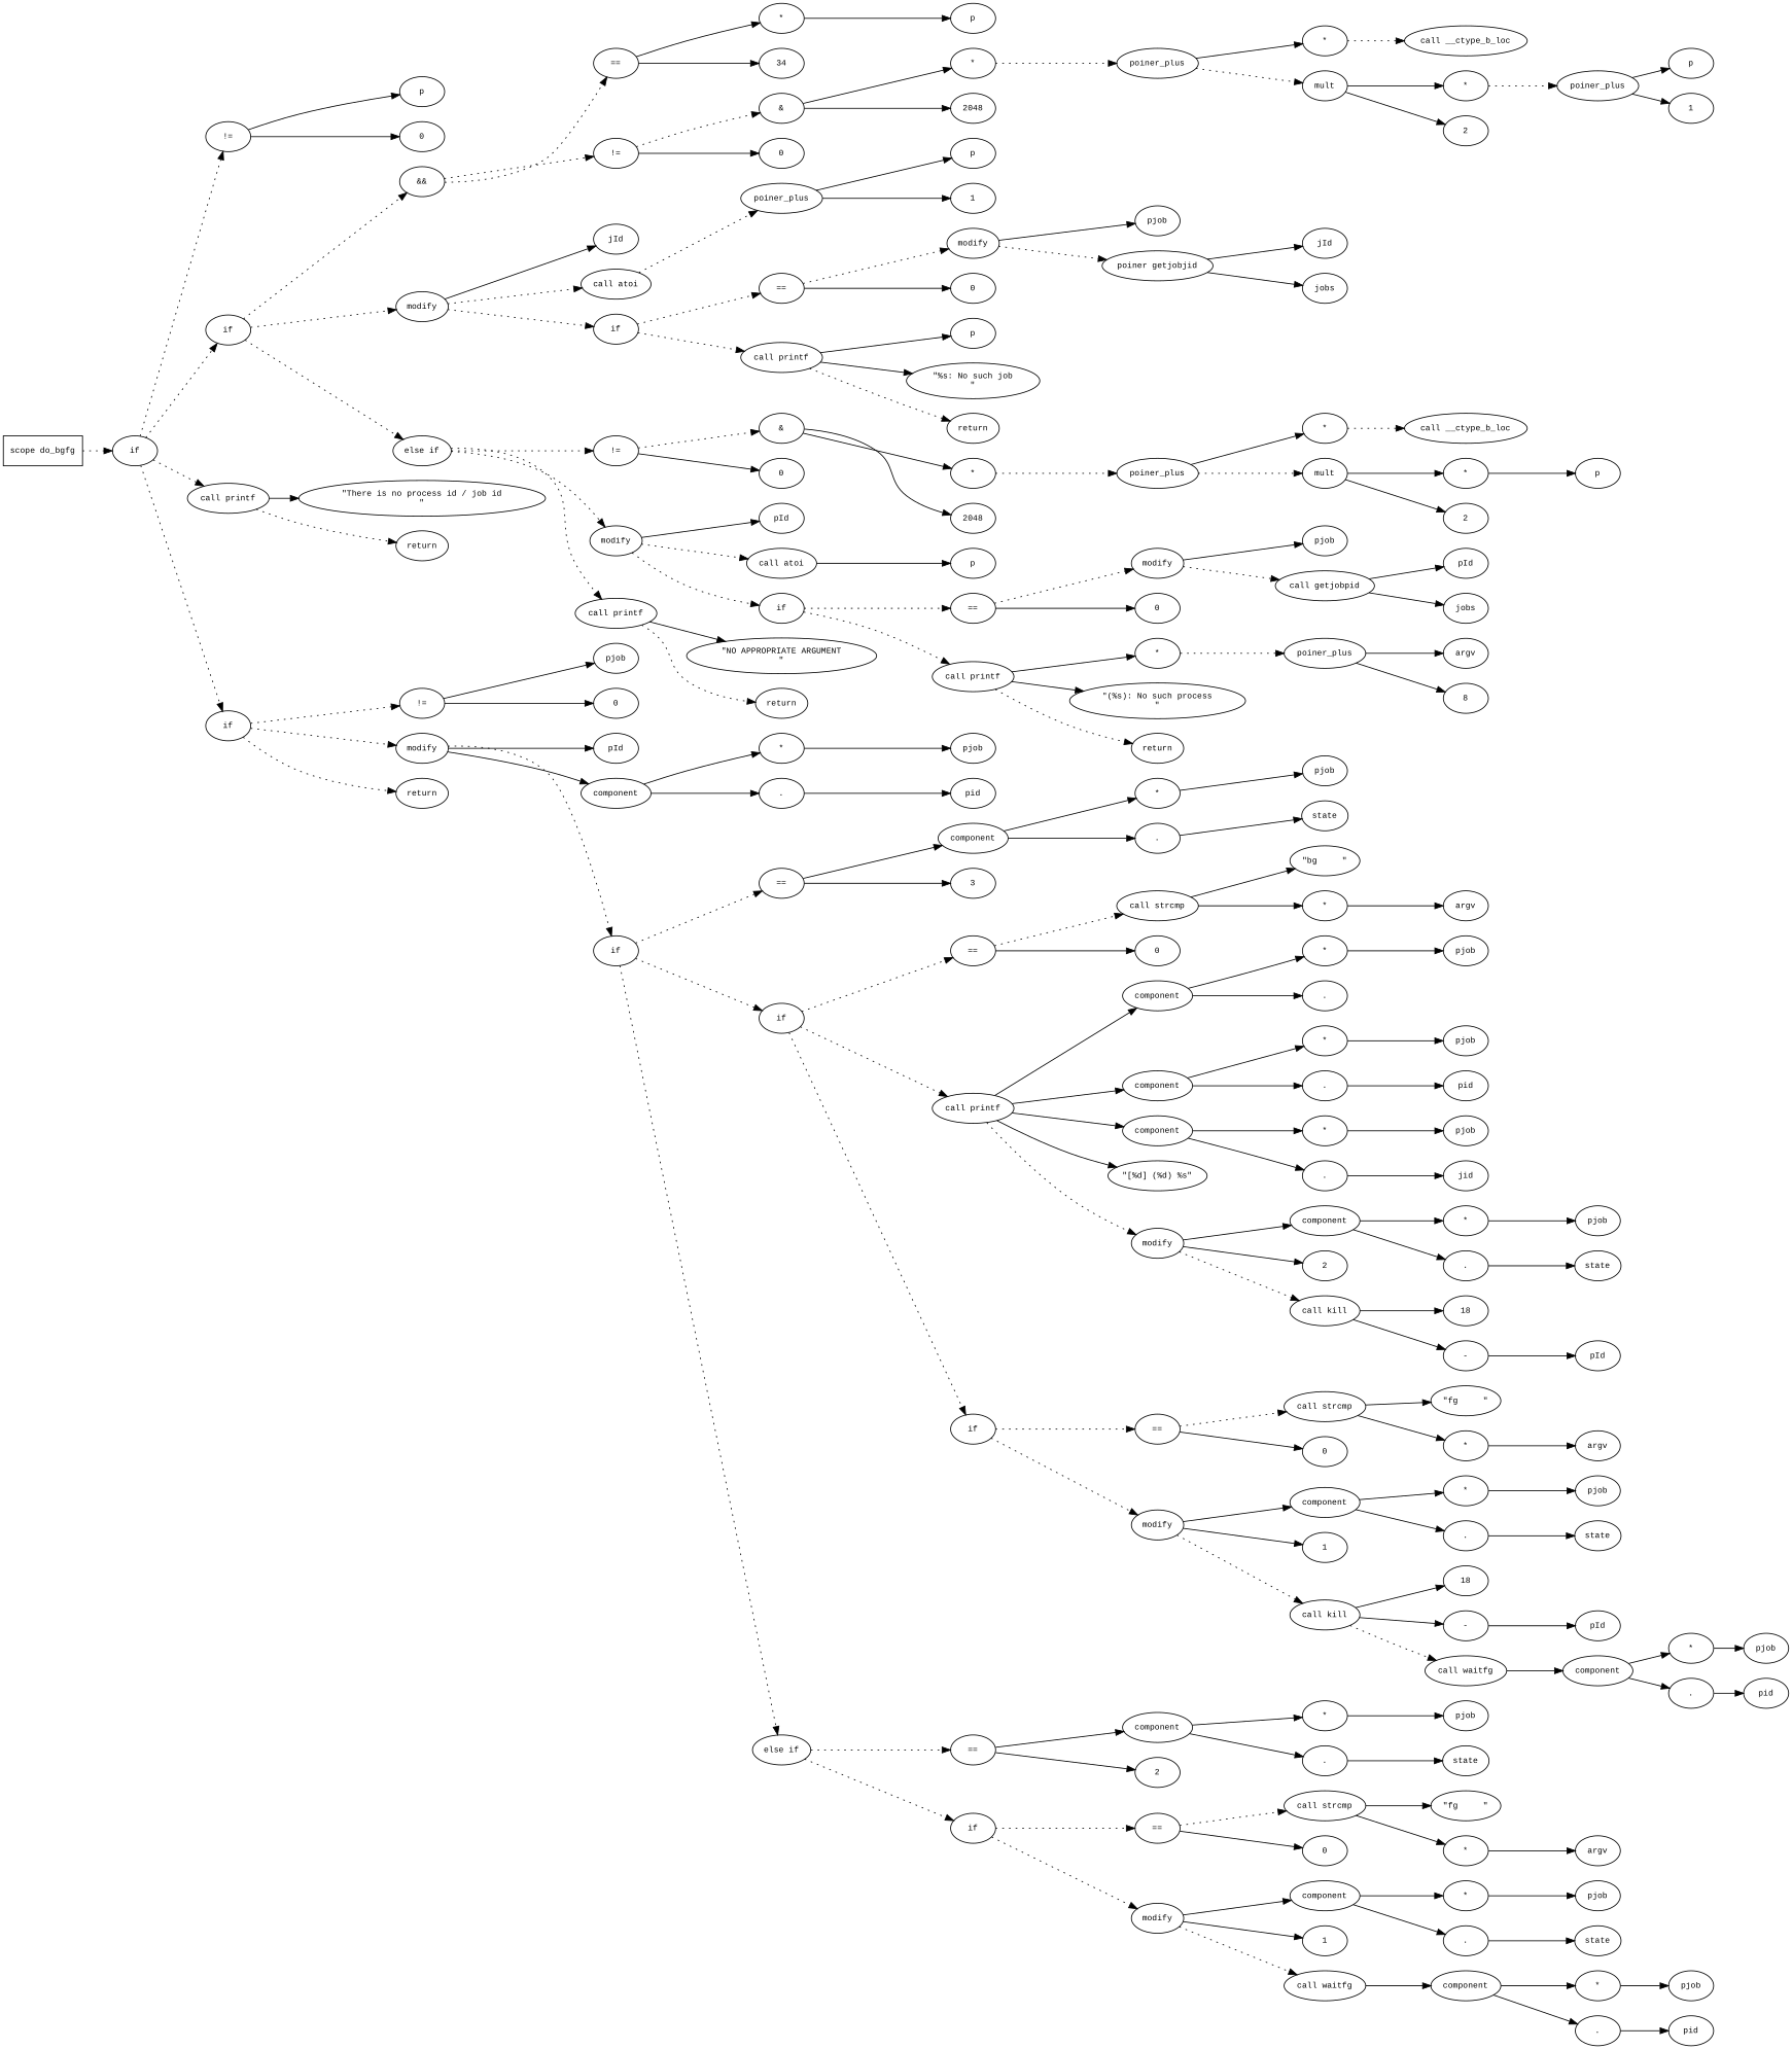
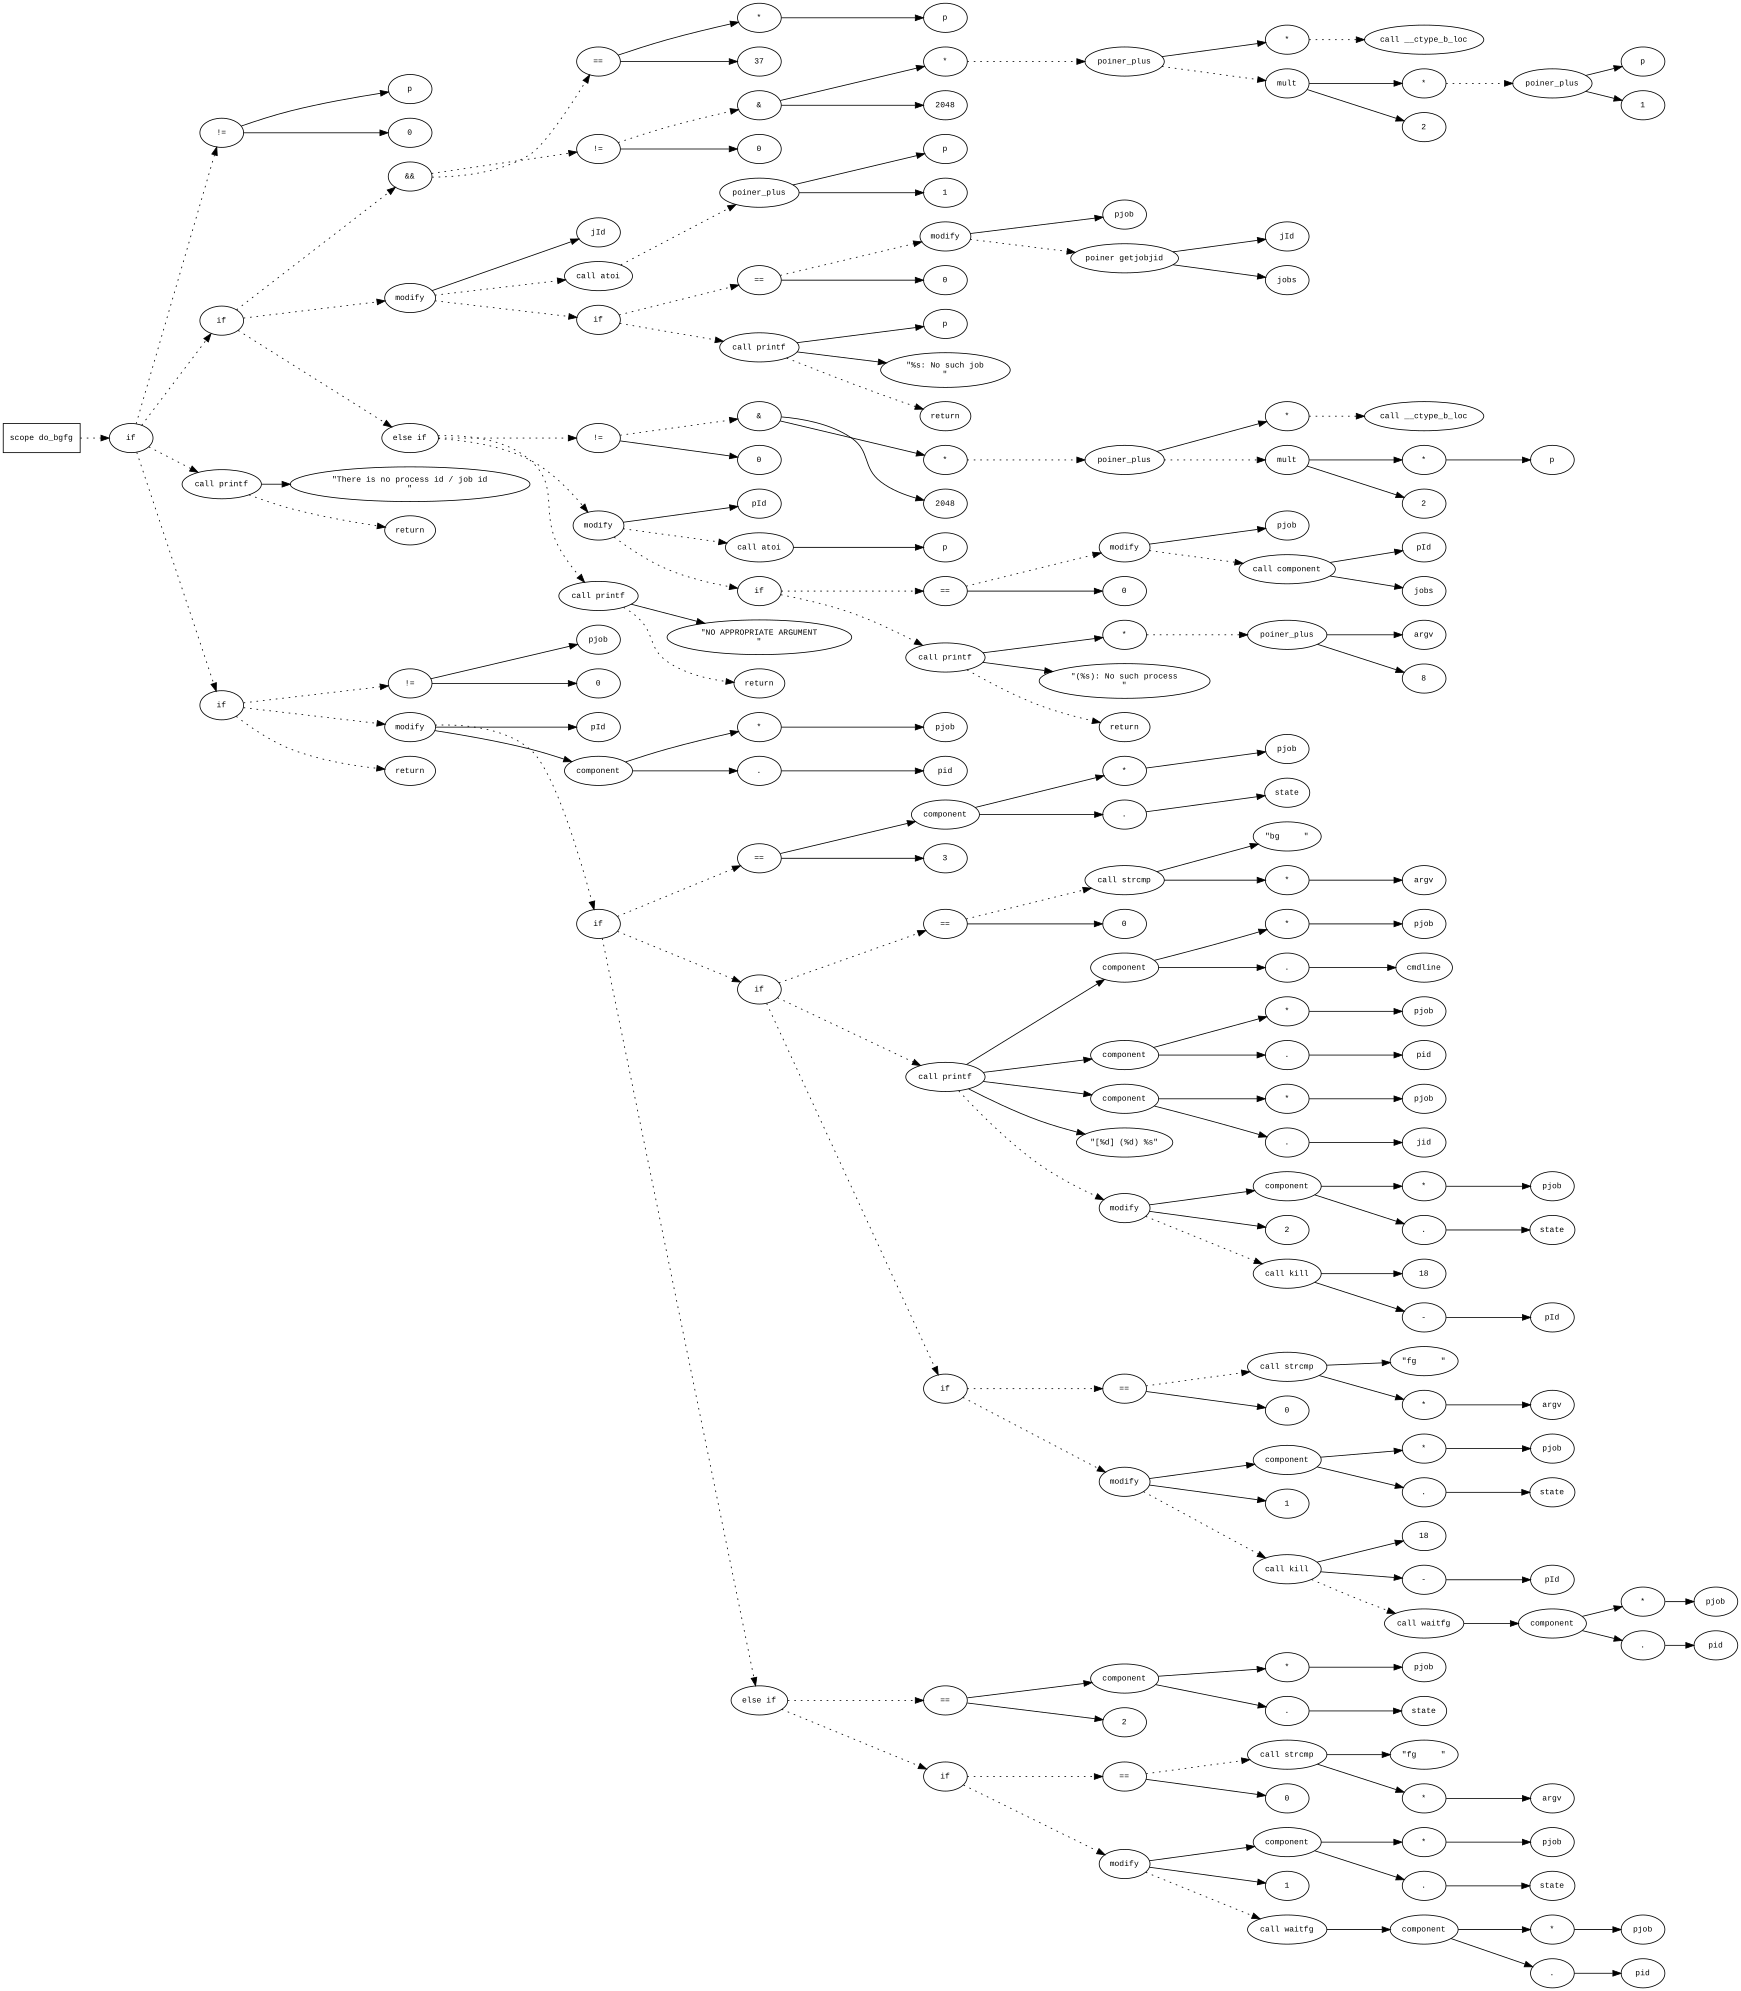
  digraph {
    fontname="Times New Roman"
    fontsize=10
    rankdir=LR
    node [fontname="Courier New" fontsize=10 shape=ellipse]
    edge [fontname="Times New Roman" fontsize=10]
    n1 [label="scope do_bgfg" shape=box]
    n2 [label=if]
    n3 [label="!="]
    n4 [label=if]
    n5 [label="call printf"]
    n6 [label=if]
    n7 [label=p]
    n8 [label=0]
    n9 [label="&&"]
    n10 [label=modify]
    n11 [label="else if"]
    n12 [label="\"There is no process id / job id\n\""]
    n13 [label=return]
    n14 [label="!="]
    n15 [label=modify]
    n16 [label=return]
    n17 [label="=="]
    n18 [label="!="]
    n19 [label=jId]
    n20 [label="call atoi"]
    n21 [label=if]
    n22 [label="!="]
    n23 [label=modify]
    n24 [label="call printf"]
    n25 [label="*"]
-   n26 [label=34]
+   n26 [label=37]
    n27 [label="&"]
    n28 [label=0]
    n29 [label=p]
    n30 [label="*"]
    n31 [label=2048]
    n32 [label=poiner_plus]
    n33 [label="*"]
    n34 [label=mult]
    n35 [label="call __ctype_b_loc"]
    n36 [label="*"]
    n37 [label=2]
    n38 [label=poiner_plus]
    n39 [label=p]
    n40 [label=1]
    n41 [label=poiner_plus]
    n42 [label="=="]
    n43 [label="call printf"]
    n44 [label=p]
    n45 [label=1]
    n46 [label=modify]
    n47 [label=0]
    n48 [label=p]
    n49 [label="\"%s: No such job\n\""]
    n50 [label=return]
    n51 [label=pjob]
    n52 [label="poiner getjobjid"]
    n53 [label=jId]
    n54 [label=jobs]
    n55 [label="&"]
    n56 [label=0]
    n57 [label=pId]
    n58 [label="call atoi"]
    n59 [label=if]
    n60 [label="\"NO APPROPRIATE ARGUMENT\n\""]
    n61 [label=return]
    n62 [label="*"]
    n63 [label=2048]
    n64 [label=poiner_plus]
    n65 [label="*"]
    n66 [label=mult]
    n67 [label="call __ctype_b_loc"]
    n68 [label="*"]
    n69 [label=2]
    n70 [label=p]
    n71 [label=p]
    n72 [label="=="]
    n73 [label="call printf"]
    n74 [label=modify]
    n75 [label=0]
    n76 [label="*"]
    n77 [label="\"(%s): No such process\n\""]
    n78 [label=return]
    n79 [label=pjob]
-   n80 [label="call getjobpid"]
+   n80 [label="call component"]
    n81 [label=pId]
    n82 [label=jobs]
    n83 [label=poiner_plus]
    n84 [label=argv]
    n85 [label=8]
    n86 [label=pjob]
    n87 [label=0]
    n88 [label=pId]
    n89 [label=component]
    n90 [label=if]
    n91 [label="*"]
    n92 [label="."]
    n93 [label="=="]
    n94 [label=if]
    n95 [label="else if"]
    n96 [label=pjob]
    n97 [label=pid]
    n98 [label=component]
    n99 [label=3]
    n100 [label="=="]
    n101 [label="call printf"]
    n102 [label=if]
    n103 [label="=="]
    n104 [label=if]
    n105 [label="*"]
    n106 [label="."]
    n107 [label=pjob]
    n108 [label=state]
    n109 [label="call strcmp"]
    n110 [label=0]
    n111 [label=component]
    n112 [label=component]
    n113 [label=component]
    n114 [label="\"[%d] (%d) %s\""]
    n115 [label=modify]
    n116 [label="=="]
    n117 [label=modify]
    n118 [label="\"bg     \""]
    n119 [label="*"]
    n120 [label=argv]
    n121 [label="*"]
    n122 [label="."]
    n123 [label="*"]
    n124 [label="."]
    n125 [label="*"]
    n126 [label="."]
    n127 [label=component]
    n128 [label=2]
    n129 [label="call kill"]
    n130 [label=pjob]
+   n131 [label=cmdline]
    n132 [label=pjob]
    n133 [label=pid]
    n134 [label=pjob]
    n135 [label=jid]
    n136 [label="*"]
    n137 [label="."]
    n138 [label=18]
    n139 [label="-"]
    n140 [label=pjob]
    n141 [label=state]
    n142 [label=pId]
    n143 [label="call strcmp"]
    n144 [label=0]
    n145 [label=component]
    n146 [label=1]
    n147 [label="call kill"]
    n148 [label="\"fg     \""]
    n149 [label="*"]
    n150 [label=argv]
    n151 [label="*"]
    n152 [label="."]
    n153 [label=18]
    n154 [label="-"]
    n155 [label="call waitfg"]
    n156 [label=pjob]
    n157 [label=state]
    n158 [label=pId]
    n159 [label=component]
    n160 [label="*"]
    n161 [label="."]
    n162 [label=pjob]
    n163 [label=pid]
    n164 [label=component]
    n165 [label=2]
    n166 [label="=="]
    n167 [label=modify]
    n168 [label="*"]
    n169 [label="."]
    n170 [label=pjob]
    n171 [label=state]
    n172 [label="call strcmp"]
    n173 [label=0]
    n174 [label=component]
    n175 [label=1]
    n176 [label="call waitfg"]
    n177 [label="\"fg     \""]
    n178 [label="*"]
    n179 [label=argv]
    n180 [label="*"]
    n181 [label="."]
    n182 [label=component]
    n183 [label=pjob]
    n184 [label=state]
    n185 [label="*"]
    n186 [label="."]
    n187 [label=pjob]
    n188 [label=pid]
    n1 -> n2 [style=dotted]
    n2 -> n3 [style=dotted]
    n2 -> n4 [style=dotted]
    n2 -> n5 [style=dotted]
    n2 -> n6 [style=dotted]
    n3 -> n7
    n3 -> n8
    n4 -> n9 [style=dotted]
    n4 -> n10 [style=dotted]
    n4 -> n11 [style=dotted]
    n5 -> n12
    n5 -> n13 [style=dotted]
    n6 -> n14 [style=dotted]
    n6 -> n15 [style=dotted]
    n6 -> n16 [style=dotted]
    n9 -> n17 [style=dotted]
    n9 -> n18 [style=dotted]
    n10 -> n19
    n10 -> n20 [style=dotted]
    n10 -> n21 [style=dotted]
    n11 -> n22 [style=dotted]
    n11 -> n23 [style=dotted]
    n11 -> n24 [style=dotted]
    n14 -> n86
    n14 -> n87
    n15 -> n88
    n15 -> n89
    n15 -> n90 [style=dotted]
    n17 -> n25
    n17 -> n26
    n18 -> n27 [style=dotted]
    n18 -> n28
    n20 -> n41 [style=dotted]
    n21 -> n42 [style=dotted]
    n21 -> n43 [style=dotted]
    n22 -> n55 [style=dotted]
    n22 -> n56
    n23 -> n57
    n23 -> n58 [style=dotted]
    n23 -> n59 [style=dotted]
    n24 -> n60
    n24 -> n61 [style=dotted]
    n25 -> n29
    n27 -> n30
    n27 -> n31
    n30 -> n32 [style=dotted]
    n32 -> n33
    n32 -> n34 [style=dotted]
    n33 -> n35 [style=dotted]
    n34 -> n36
    n34 -> n37
    n36 -> n38 [style=dotted]
    n38 -> n39
    n38 -> n40
    n41 -> n44
    n41 -> n45
    n42 -> n46 [style=dotted]
    n42 -> n47
    n43 -> n48
    n43 -> n49
    n43 -> n50 [style=dotted]
    n46 -> n51
    n46 -> n52 [style=dotted]
    n52 -> n53
    n52 -> n54
    n55 -> n62
    n55 -> n63
    n58 -> n71
    n59 -> n72 [style=dotted]
    n59 -> n73 [style=dotted]
    n62 -> n64 [style=dotted]
    n64 -> n65
    n64 -> n66 [style=dotted]
    n65 -> n67 [style=dotted]
    n66 -> n68
    n66 -> n69
    n68 -> n70
    n72 -> n74 [style=dotted]
    n72 -> n75
    n73 -> n76
    n73 -> n77
    n73 -> n78 [style=dotted]
    n74 -> n79
    n74 -> n80 [style=dotted]
    n76 -> n83 [style=dotted]
    n80 -> n81
    n80 -> n82
    n83 -> n84
    n83 -> n85
    n89 -> n91
    n89 -> n92
    n90 -> n93 [style=dotted]
    n90 -> n94 [style=dotted]
    n90 -> n95 [style=dotted]
    n91 -> n96
    n92 -> n97
    n93 -> n98
    n93 -> n99
    n94 -> n100 [style=dotted]
    n94 -> n101 [style=dotted]
    n94 -> n102 [style=dotted]
    n95 -> n103 [style=dotted]
    n95 -> n104 [style=dotted]
    n98 -> n105
    n98 -> n106
    n100 -> n109 [style=dotted]
    n100 -> n110
    n101 -> n111
    n101 -> n112
    n101 -> n113
    n101 -> n114
    n101 -> n115 [style=dotted]
    n102 -> n116 [style=dotted]
    n102 -> n117 [style=dotted]
    n103 -> n164
    n103 -> n165
    n104 -> n166 [style=dotted]
    n104 -> n167 [style=dotted]
    n105 -> n107
    n106 -> n108
    n109 -> n118
    n109 -> n119
    n111 -> n121
    n111 -> n122
    n112 -> n123
    n112 -> n124
    n113 -> n125
    n113 -> n126
    n115 -> n127
    n115 -> n128
    n115 -> n129 [style=dotted]
    n116 -> n143 [style=dotted]
    n116 -> n144
    n117 -> n145
    n117 -> n146
    n117 -> n147 [style=dotted]
    n119 -> n120
    n121 -> n130
+   n122 -> n131
    n123 -> n132
    n124 -> n133
    n125 -> n134
    n126 -> n135
    n127 -> n136
    n127 -> n137
    n129 -> n138
    n129 -> n139
    n136 -> n140
    n137 -> n141
    n139 -> n142
    n143 -> n148
    n143 -> n149
    n145 -> n151
    n145 -> n152
    n147 -> n153
    n147 -> n154
    n147 -> n155 [style=dotted]
    n149 -> n150
    n151 -> n156
    n152 -> n157
    n154 -> n158
    n155 -> n159
    n159 -> n160
    n159 -> n161
    n160 -> n162
    n161 -> n163
    n164 -> n168
    n164 -> n169
    n166 -> n172 [style=dotted]
    n166 -> n173
    n167 -> n174
    n167 -> n175
    n167 -> n176 [style=dotted]
    n168 -> n170
    n169 -> n171
    n172 -> n177
    n172 -> n178
    n174 -> n180
    n174 -> n181
    n176 -> n182
    n178 -> n179
    n180 -> n183
    n181 -> n184
    n182 -> n185
    n182 -> n186
    n185 -> n187
    n186 -> n188
  }
